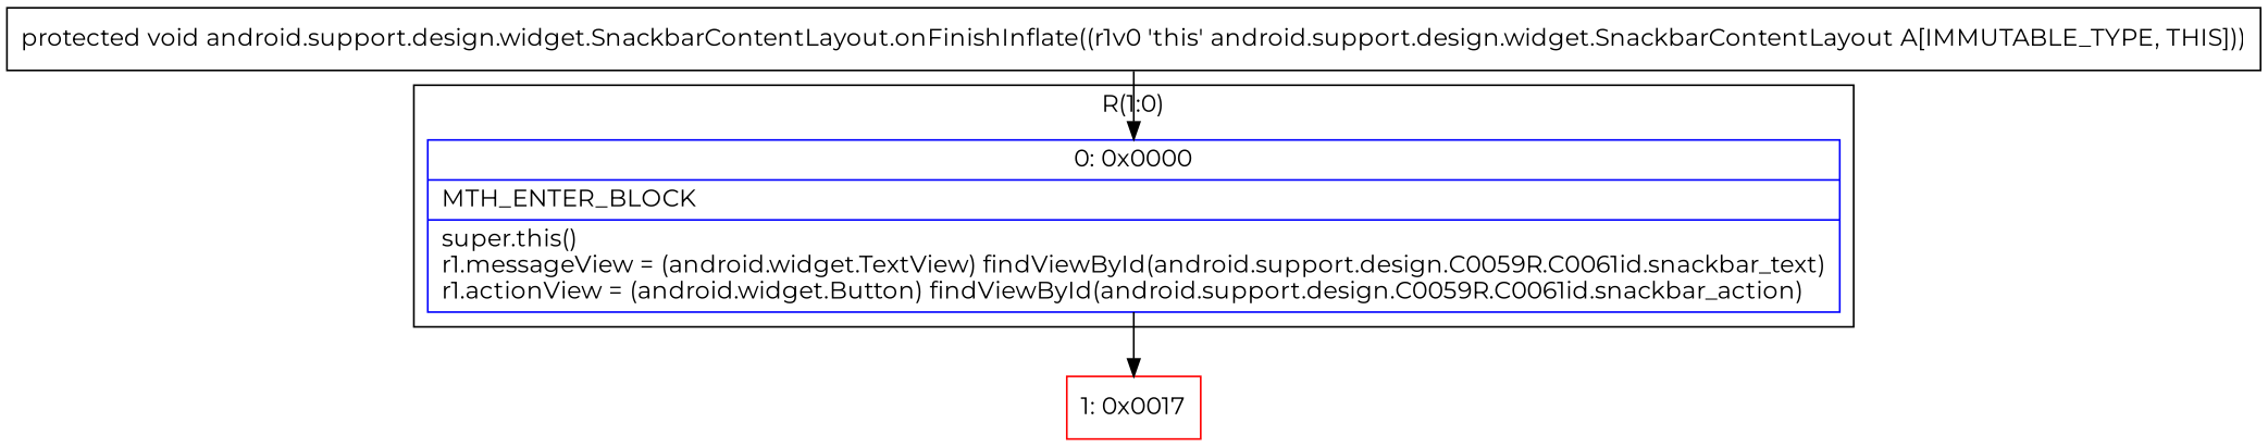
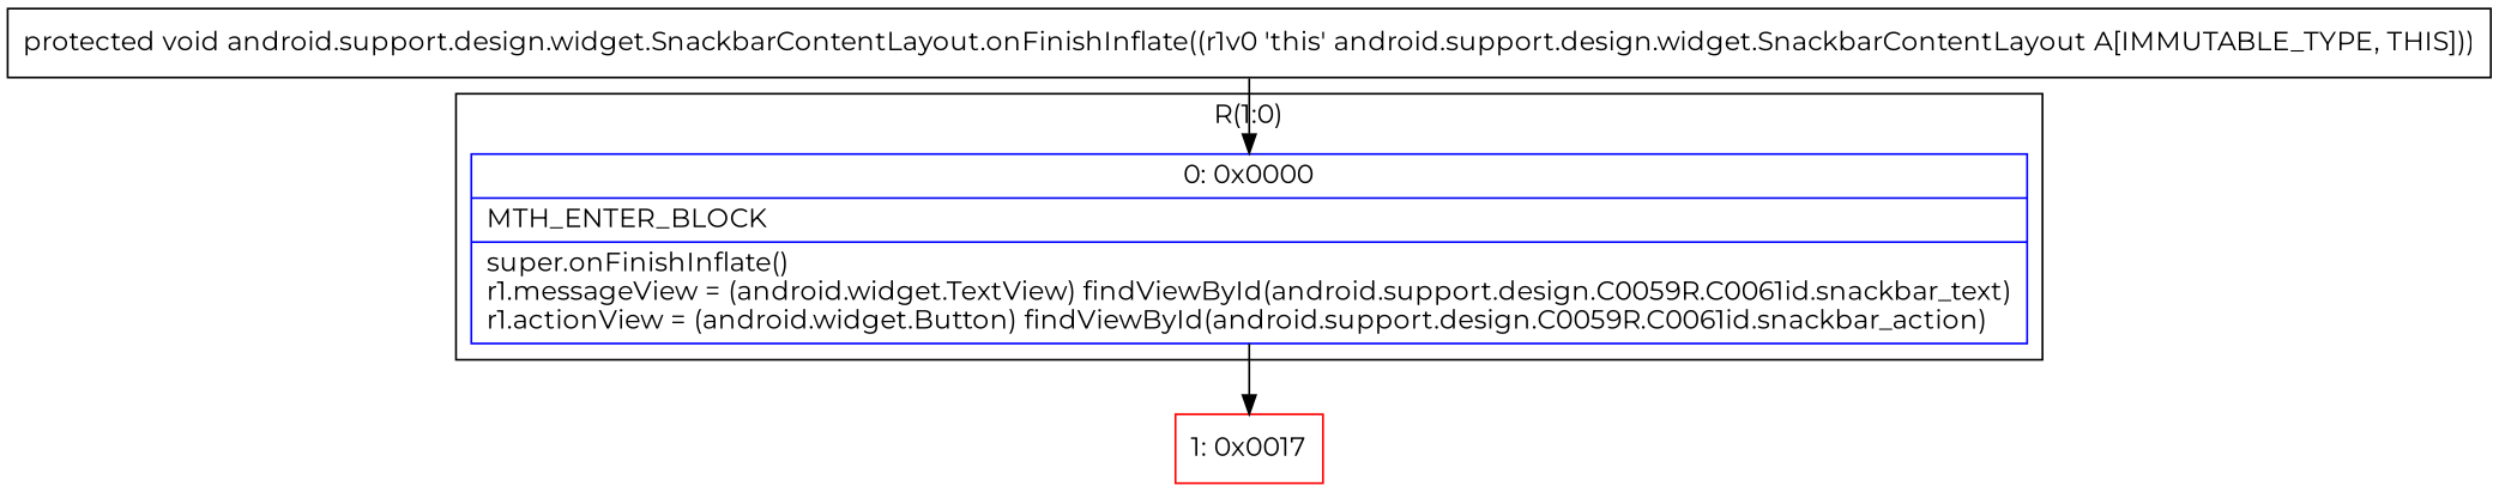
  digraph {
    fontname=Montserrat
    node [shape=record fontname=Montserrat]
    edge [fontname=Montserrat]
-   n1 [color=blue label="{0\:\ 0x0000|MTH_ENTER_BLOCK\l|super.this()\lr1.messageView = (android.widget.TextView) findViewById(android.support.design.C0059R.C0061id.snackbar_text)\lr1.actionView = (android.widget.Button) findViewById(android.support.design.C0059R.C0061id.snackbar_action)\l}"]
+   n1 [color=blue label="{0\:\ 0x0000|MTH_ENTER_BLOCK\l|super.onFinishInflate()\lr1.messageView = (android.widget.TextView) findViewById(android.support.design.C0059R.C0061id.snackbar_text)\lr1.actionView = (android.widget.Button) findViewById(android.support.design.C0059R.C0061id.snackbar_action)\l}"]
    n2 [color=red label="{1\:\ 0x0017}"]
    n3 [label="{protected void android.support.design.widget.SnackbarContentLayout.onFinishInflate((r1v0 'this' android.support.design.widget.SnackbarContentLayout A[IMMUTABLE_TYPE, THIS])) }"]
    subgraph cluster_1 {
      label="R(1:0)"
      n1
    }
    n1 -> n2
    n3 -> n1
  }
